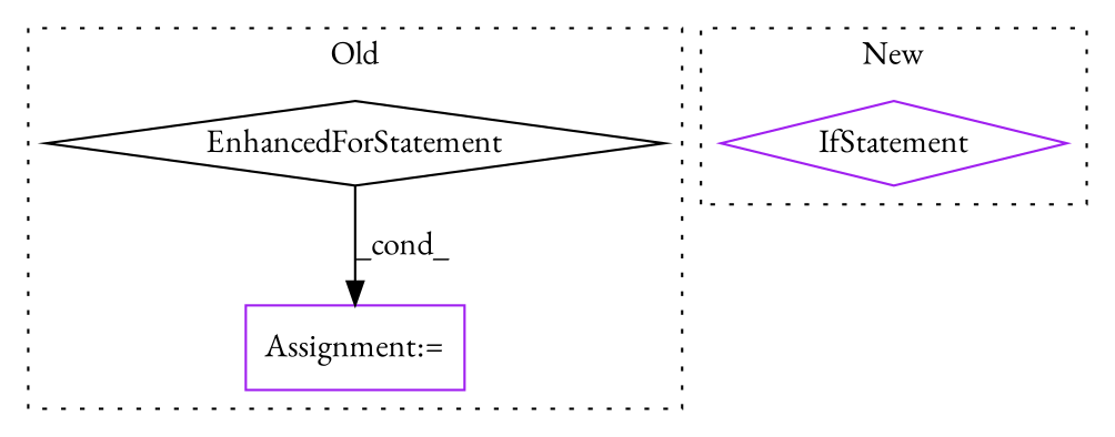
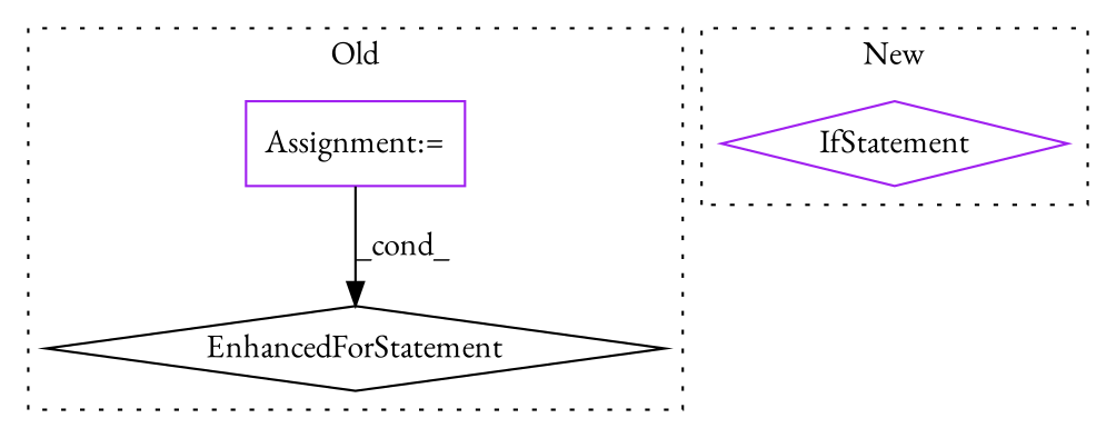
  digraph {
    fontname="EB Garamond"
    node [shape=diamond color=purple fontname="EB Garamond"]
    n1 [a=70 l="57,2" label=EnhancedForStatement s="4390,4466" color=black]
    n2 [a=7 l=49 label="Assignment:=" s=4331 shape=box]
    n3 [a=25 l="4,2" label=IfStatement s="5151,5170"]
    subgraph cluster_1 {
      label=Old
      style=dotted
      n1
      n2
    }
    subgraph cluster_2 {
      label=New
      style=dotted
      n3
    }
-   n1 -> n2 [label=_cond_ fontname="EB Garamond"]
+   n2 -> n1 [label=_cond_ fontname="EB Garamond"]
  }
